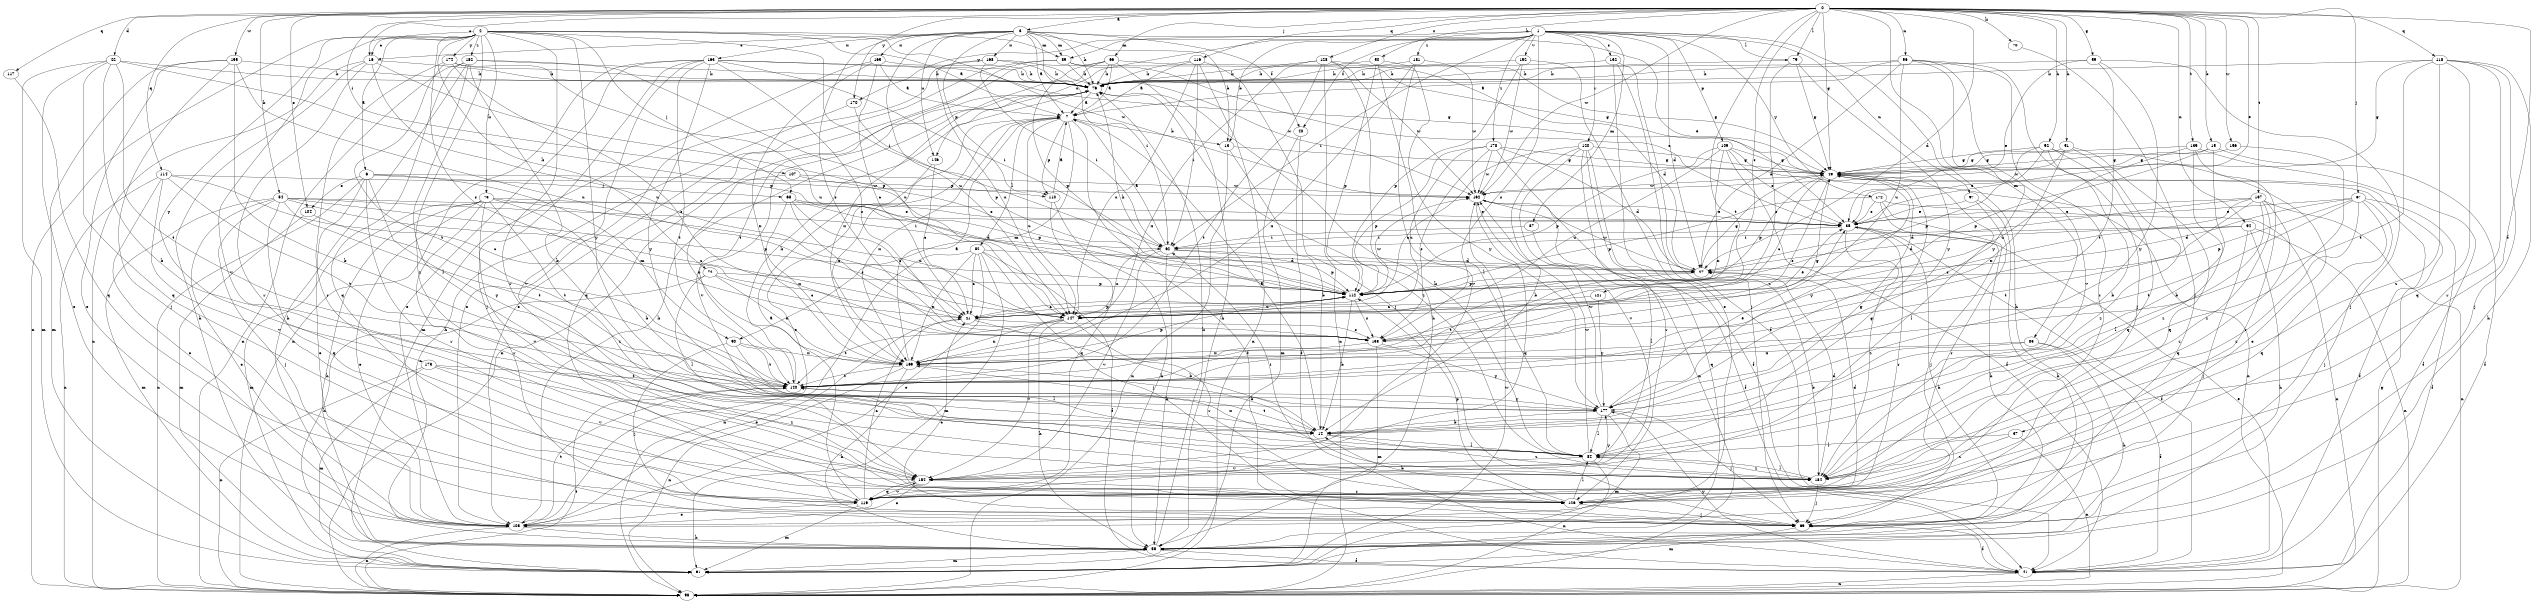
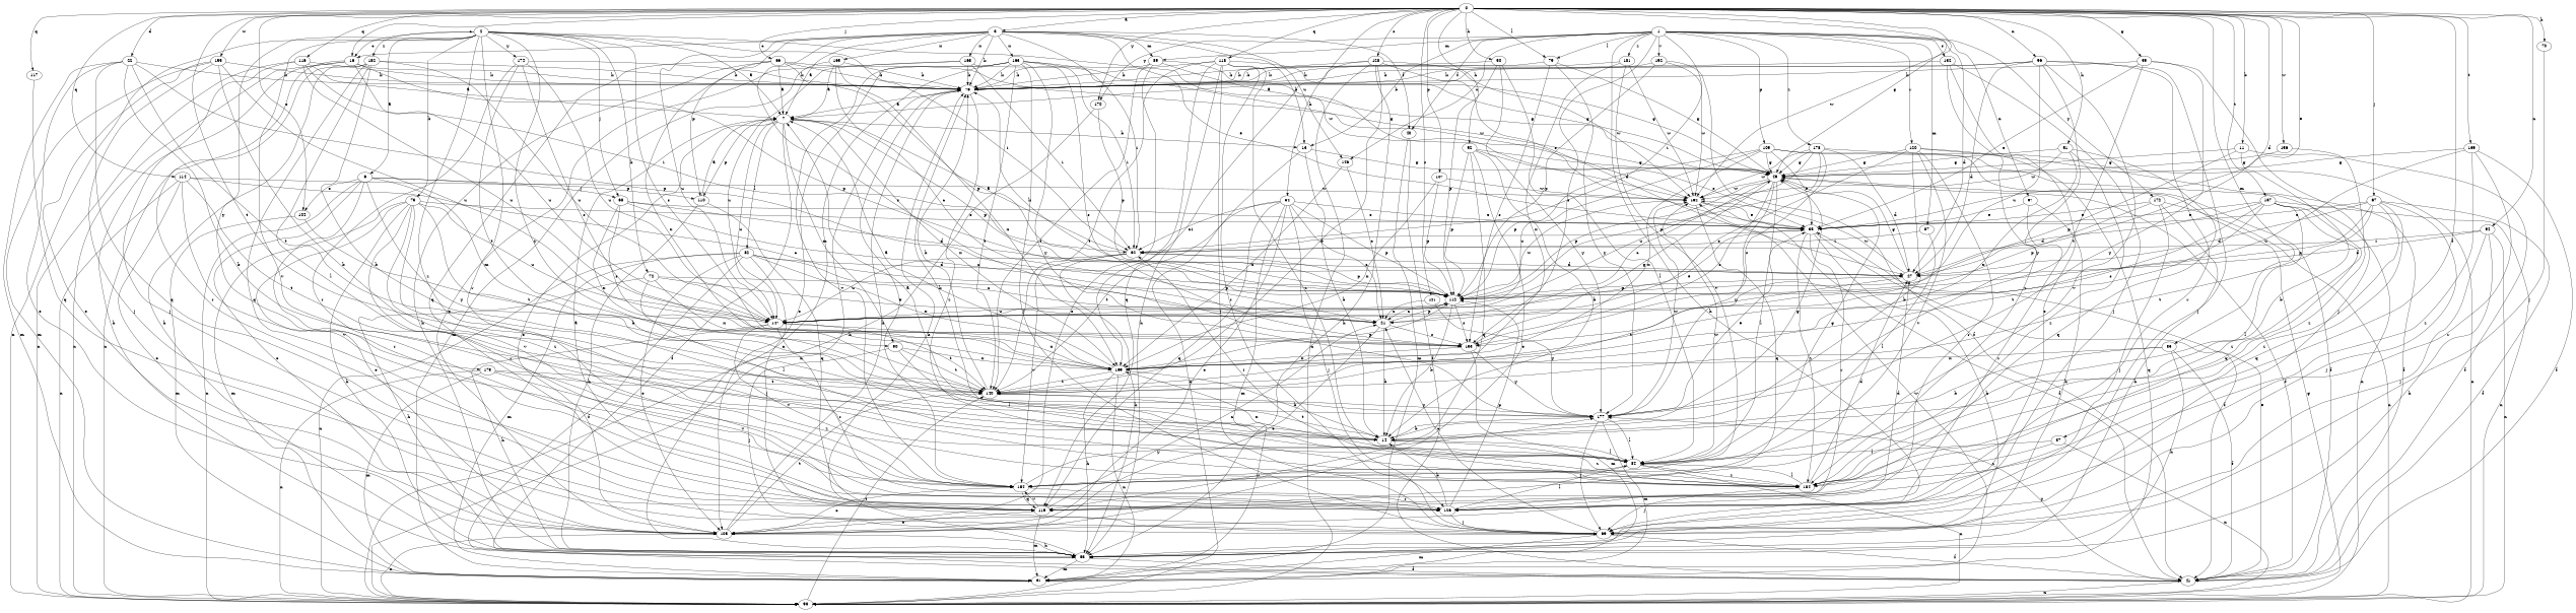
  strict digraph {
    0
    3
-   11 [label=15]
+   11
    16
    22
    27
    35
    37
    49
    50
    51
    52
    54
    59
    66
    67
    70
    79
    85
    94
    96
    104
    107
    114
    116
    117
    118
    128
    n29 [label=121]
    137
    139
    140
    155
    156
    162
    170
    13
    40
    62
    89
    133
    146
    7
    76
    110
    147
    163
    165
    168
    41
    112
    14
    55
    98
    126
    105
    91
    119
    184
    84
    177
    21
    169
    69
    154
    1
    87
    97
    109
    120
    132
    152
    172
    178
    181
    2
    6
    68
    72
    73
    173
    174
    182
    90
    82
    0 -> 3 [label=a]
    0 -> 11 [label=b]
    0 -> 16 [label=c]
    0 -> 22 [label=d]
    0 -> 27 [label=d]
    0 -> 35 [label=e]
    0 -> 37 [label=f]
    0 -> 49 [label=g]
    0 -> 50 [label=h]
    0 -> 51 [label=h]
    0 -> 52 [label=h]
    0 -> 54 [label=h]
    0 -> 59 [label=g]
    0 -> 66 [label=j]
    0 -> 67 [label=j]
    0 -> 70 [label=k]
    0 -> 79 [label=l]
    0 -> 85 [label=m]
    0 -> 94 [label=n]
    0 -> 96 [label=n]
    0 -> 104 [label=o]
-   0 -> 107 [label=i]
+   0 -> 107 [label=p]
    0 -> 114 [label=q]
    0 -> 116 [label=q]
    0 -> 117 [label=q]
    0 -> 118 [label=q]
    0 -> 128 [label=s]
    0 -> n29 [label=s]
    0 -> 137 [label=t]
    0 -> 139 [label=t]
    0 -> 140 [label=t]
    0 -> 155 [label=w]
    0 -> 156 [label=w]
    0 -> 162 [label=w]
    0 -> 170 [label=y]
    3 -> 16 [label=c]
    3 -> 35 [label=e]
    3 -> 13 [label=b]
    3 -> 40 [label=f]
    3 -> 62 [label=i]
    3 -> 89 [label=m]
    3 -> 133 [label=s]
    3 -> 146 [label=u]
    3 -> 7 [label=a]
    3 -> 76 [label=k]
    3 -> 110 [label=p]
    3 -> 147 [label=u]
    3 -> 163 [label=x]
    3 -> 165 [label=x]
    3 -> 168 [label=x]
    11 -> 49 [label=g]
    11 -> 41 [label=f]
    11 -> 112 [label=p]
    11 -> 14 [label=b]
    16 -> 76 [label=k]
    16 -> 147 [label=u]
    16 -> 112 [label=p]
    16 -> 55 [label=h]
    16 -> 98 [label=n]
    16 -> 126 [label=r]
    22 -> 140 [label=t]
    22 -> 76 [label=k]
    22 -> 112 [label=p]
    22 -> 14 [label=b]
    22 -> 105 [label=o]
    22 -> 91 [label=m]
    22 -> 119 [label=q]
    27 -> 49 [label=g]
    27 -> 140 [label=t]
    27 -> 162 [label=w]
    27 -> 112 [label=p]
    35 -> 62 [label=i]
    35 -> 41 [label=f]
    35 -> 55 [label=h]
    35 -> 126 [label=r]
    35 -> 184 [label=z]
    37 -> 98 [label=n]
    37 -> 184 [label=z]
    37 -> 84 [label=l]
    49 -> 162 [label=w]
    49 -> 133 [label=s]
    49 -> 41 [label=f]
    49 -> 112 [label=p]
    49 -> 84 [label=l]
    49 -> 177 [label=y]
    49 -> 21 [label=c]
    50 -> 76 [label=k]
    50 -> 112 [label=p]
    50 -> 84 [label=l]
    50 -> 177 [label=y]
    51 -> 49 [label=g]
    51 -> 162 [label=w]
    51 -> 119 [label=q]
    51 -> 184 [label=z]
    51 -> 169 [label=x]
    52 -> 35 [label=e]
    52 -> 49 [label=g]
    52 -> 112 [label=p]
    52 -> 14 [label=b]
    52 -> 105 [label=o]
    52 -> 119 [label=q]
    54 -> 35 [label=e]
    54 -> 140 [label=t]
    54 -> 62 [label=i]
    54 -> 112 [label=p]
    54 -> 105 [label=o]
    54 -> 91 [label=m]
    54 -> 119 [label=q]
    54 -> 21 [label=c]
    54 -> 69 [label=j]
    59 -> 35 [label=e]
    59 -> 140 [label=t]
    59 -> 76 [label=k]
    59 -> 177 [label=y]
    59 -> 69 [label=j]
    66 -> 49 [label=g]
    66 -> 7 [label=a]
    66 -> 76 [label=k]
    66 -> 112 [label=p]
    66 -> 55 [label=h]
    66 -> 119 [label=q]
    66 -> 169 [label=x]
    67 -> 27 [label=d]
    67 -> 35 [label=e]
    67 -> 140 [label=t]
    67 -> 41 [label=f]
    67 -> 112 [label=p]
    67 -> 119 [label=q]
    67 -> 184 [label=z]
    67 -> 69 [label=j]
    70 -> 69 [label=j]
    79 -> 49 [label=g]
    79 -> 133 [label=s]
    79 -> 76 [label=k]
    79 -> 177 [label=y]
    85 -> 41 [label=f]
    85 -> 14 [label=b]
    85 -> 55 [label=h]
    85 -> 169 [label=x]
    94 -> 27 [label=d]
    94 -> 62 [label=i]
    94 -> 55 [label=h]
    94 -> 98 [label=n]
    94 -> 69 [label=j]
    96 -> 27 [label=d]
    96 -> 7 [label=a]
    96 -> 76 [label=k]
    96 -> 147 [label=u]
    96 -> 126 [label=r]
    96 -> 177 [label=y]
    96 -> 69 [label=j]
    96 -> 154 [label=v]
    104 -> 140 [label=t]
    104 -> 91 [label=m]
    107 -> 162 [label=w]
    107 -> 112 [label=p]
    107 -> 169 [label=x]
    114 -> 140 [label=t]
    114 -> 162 [label=w]
    114 -> 98 [label=n]
    114 -> 105 [label=o]
    114 -> 21 [label=c]
    114 -> 154 [label=v]
    116 -> 62 [label=i]
    116 -> 7 [label=a]
    116 -> 76 [label=k]
    116 -> 147 [label=u]
    116 -> 98 [label=n]
    116 -> 69 [label=j]
    117 -> 119 [label=q]
    118 -> 49 [label=g]
    118 -> 140 [label=t]
    118 -> 76 [label=k]
    118 -> 55 [label=h]
    118 -> 126 [label=r]
    118 -> 119 [label=q]
    118 -> 184 [label=z]
    118 -> 69 [label=j]
    128 -> 27 [label=d]
    128 -> 140 [label=t]
    128 -> 162 [label=w]
    128 -> 76 [label=k]
    128 -> 55 [label=h]
    128 -> 98 [label=n]
    128 -> 169 [label=x]
    n29 -> 177 [label=y]
    n29 -> 21 [label=c]
    137 -> 27 [label=d]
    137 -> 35 [label=e]
    137 -> 140 [label=t]
    137 -> 133 [label=s]
    137 -> 98 [label=n]
    137 -> 119 [label=q]
    137 -> 184 [label=z]
    137 -> 84 [label=l]
    139 -> 49 [label=g]
    139 -> 147 [label=u]
    139 -> 41 [label=f]
    139 -> 126 [label=r]
    139 -> 184 [label=z]
    140 -> 76 [label=k]
    140 -> 177 [label=y]
    155 -> 76 [label=k]
    155 -> 147 [label=u]
    155 -> 14 [label=b]
    155 -> 105 [label=o]
    155 -> 91 [label=m]
    155 -> 69 [label=j]
    156 -> 49 [label=g]
    156 -> 184 [label=z]
    162 -> 35 [label=e]
    162 -> 41 [label=f]
    162 -> 119 [label=q]
    170 -> 112 [label=p]
    170 -> 55 [label=h]
    13 -> 49 [label=g]
    13 -> 14 [label=b]
    13 -> 98 [label=n]
    40 -> 41 [label=f]
    40 -> 91 [label=m]
    62 -> 27 [label=d]
    62 -> 7 [label=a]
    62 -> 147 [label=u]
    62 -> 112 [label=p]
    62 -> 55 [label=h]
    62 -> 154 [label=v]
    89 -> 35 [label=e]
    89 -> 49 [label=g]
    89 -> 140 [label=t]
    89 -> 76 [label=k]
    89 -> 105 [label=o]
    133 -> 49 [label=g]
    133 -> 91 [label=m]
    133 -> 177 [label=y]
    133 -> 169 [label=x]
    146 -> 21 [label=c]
    146 -> 169 [label=x]
    7 -> 13 [label=b]
    7 -> 110 [label=p]
    7 -> 147 [label=u]
    7 -> 41 [label=f]
+   7 -> 112 [label=p]
    7 -> 105 [label=o]
    7 -> 169 [label=x]
    7 -> 90 [label=m]
    7 -> 82 [label=l]
    76 -> 7 [label=a]
    76 -> 98 [label=n]
    76 -> 184 [label=z]
    76 -> 154 [label=v]
    110 -> 7 [label=a]
    110 -> 55 [label=h]
    110 -> 119 [label=q]
    147 -> 35 [label=e]
    147 -> 140 [label=t]
    147 -> 55 [label=h]
    147 -> 126 [label=r]
    147 -> 169 [label=x]
    147 -> 154 [label=v]
    163 -> 49 [label=g]
    163 -> 140 [label=t]
    163 -> 62 [label=i]
    163 -> 133 [label=s]
    163 -> 76 [label=k]
    163 -> 98 [label=n]
    163 -> 105 [label=o]
    163 -> 177 [label=y]
    163 -> 69 [label=j]
    163 -> 154 [label=v]
    165 -> 7 [label=a]
    165 -> 76 [label=k]
    165 -> 91 [label=m]
    165 -> 21 [label=c]
    165 -> 169 [label=x]
    168 -> 162 [label=w]
    168 -> 62 [label=i]
    168 -> 76 [label=k]
    168 -> 147 [label=u]
    168 -> 105 [label=o]
    41 -> 35 [label=e]
    41 -> 98 [label=n]
    41 -> 177 [label=y]
    112 -> 162 [label=w]
    112 -> 133 [label=s]
    112 -> 76 [label=k]
    112 -> 147 [label=u]
    112 -> 14 [label=b]
    112 -> 21 [label=c]
    14 -> 49 [label=g]
    14 -> 140 [label=t]
    14 -> 7 [label=a]
    14 -> 184 [label=z]
    14 -> 84 [label=l]
    55 -> 76 [label=k]
    55 -> 41 [label=f]
    55 -> 91 [label=m]
    98 -> 49 [label=g]
    98 -> 140 [label=t]
    126 -> 27 [label=d]
    126 -> 112 [label=p]
    126 -> 14 [label=b]
    126 -> 84 [label=l]
    126 -> 69 [label=j]
    105 -> 140 [label=t]
    105 -> 76 [label=k]
    105 -> 55 [label=h]
    105 -> 98 [label=n]
    91 -> 162 [label=w]
    119 -> 7 [label=a]
    119 -> 105 [label=o]
    119 -> 91 [label=m]
    119 -> 21 [label=c]
    119 -> 154 [label=v]
    184 -> 27 [label=d]
    184 -> 62 [label=i]
    184 -> 84 [label=l]
    184 -> 69 [label=j]
    84 -> 49 [label=g]
    84 -> 162 [label=w]
    84 -> 76 [label=k]
    84 -> 98 [label=n]
    84 -> 184 [label=z]
    84 -> 169 [label=x]
    84 -> 154 [label=v]
    177 -> 35 [label=e]
    177 -> 162 [label=w]
    177 -> 14 [label=b]
    177 -> 91 [label=m]
    177 -> 84 [label=l]
    177 -> 69 [label=j]
    21 -> 133 [label=s]
    21 -> 112 [label=p]
    21 -> 14 [label=b]
    21 -> 105 [label=o]
    169 -> 140 [label=t]
    169 -> 7 [label=a]
    169 -> 112 [label=p]
    169 -> 14 [label=b]
    169 -> 55 [label=h]
    169 -> 98 [label=n]
    69 -> 41 [label=f]
    69 -> 91 [label=m]
    69 -> 21 [label=c]
    154 -> 126 [label=r]
    154 -> 105 [label=o]
    154 -> 119 [label=q]
    154 -> 177 [label=y]
    1 -> 27 [label=d]
    1 -> 79 [label=l]
    1 -> 170 [label=y]
    1 -> 13 [label=b]
    1 -> 40 [label=f]
    1 -> 62 [label=i]
    1 -> 89 [label=m]
    1 -> 133 [label=s]
    1 -> 146 [label=u]
    1 -> 55 [label=h]
    1 -> 87 [label=m]
    1 -> 97 [label=n]
    1 -> 109 [label=p]
    1 -> 120 [label=r]
    1 -> 132 [label=s]
    1 -> 152 [label=v]
    1 -> 172 [label=y]
    1 -> 178 [label=z]
    1 -> 181 [label=z]
    87 -> 62 [label=i]
    87 -> 84 [label=l]
    97 -> 35 [label=e]
    97 -> 55 [label=h]
    97 -> 126 [label=r]
    109 -> 35 [label=e]
    109 -> 49 [label=g]
    109 -> 147 [label=u]
    109 -> 41 [label=f]
    109 -> 112 [label=p]
    109 -> 98 [label=n]
    109 -> 169 [label=x]
    120 -> 49 [label=g]
    120 -> 41 [label=f]
    120 -> 14 [label=b]
    120 -> 126 [label=r]
    120 -> 91 [label=q]
    120 -> 21 [label=c]
    120 -> 154 [label=v]
    132 -> 76 [label=k]
    132 -> 105 [label=o]
    132 -> 184 [label=z]
    132 -> 69 [label=j]
    152 -> 162 [label=w]
    152 -> 76 [label=k]
    152 -> 41 [label=f]
    152 -> 112 [label=p]
    172 -> 35 [label=e]
    172 -> 112 [label=p]
    172 -> 55 [label=h]
    172 -> 98 [label=n]
    172 -> 69 [label=j]
    178 -> 27 [label=d]
    178 -> 49 [label=g]
    178 -> 162 [label=w]
    178 -> 133 [label=s]
    178 -> 147 [label=u]
    178 -> 112 [label=p]
    178 -> 98 [label=n]
    181 -> 162 [label=w]
    181 -> 76 [label=k]
    181 -> 169 [label=x]
    181 -> 154 [label=v]
    2 -> 16 [label=c]
    2 -> 162 [label=w]
    2 -> 62 [label=i]
-   2 -> 89 [label=m]
    2 -> 133 [label=s]
    2 -> 7 [label=a]
    2 -> 98 [label=n]
    2 -> 126 [label=r]
    2 -> 184 [label=z]
    2 -> 177 [label=y]
    2 -> 154 [label=v]
    2 -> 6 [label=a]
    2 -> 68 [label=j]
    2 -> 72 [label=k]
    2 -> 73 [label=k]
    2 -> 173 [label=y]
    2 -> 174 [label=y]
    2 -> 182 [label=z]
    6 -> 104 [label=o]
    6 -> 110 [label=p]
    6 -> 98 [label=n]
    6 -> 126 [label=r]
    6 -> 105 [label=o]
    6 -> 177 [label=y]
    6 -> 68 [label=j]
    6 -> 90 [label=m]
    68 -> 27 [label=d]
    68 -> 35 [label=e]
    68 -> 133 [label=s]
    68 -> 21 [label=c]
    68 -> 169 [label=x]
    72 -> 112 [label=p]
    72 -> 55 [label=h]
    72 -> 84 [label=l]
    72 -> 21 [label=c]
    72 -> 169 [label=x]
    73 -> 35 [label=e]
    73 -> 147 [label=u]
    73 -> 14 [label=b]
    73 -> 55 [label=h]
    73 -> 126 [label=r]
    73 -> 105 [label=o]
    73 -> 91 [label=m]
    73 -> 184 [label=z]
    73 -> 154 [label=v]
    173 -> 140 [label=t]
    173 -> 98 [label=n]
    173 -> 91 [label=m]
    173 -> 184 [label=z]
    173 -> 154 [label=v]
    174 -> 140 [label=t]
    174 -> 133 [label=s]
    174 -> 76 [label=k]
    174 -> 147 [label=u]
    174 -> 126 [label=r]
    182 -> 76 [label=k]
    182 -> 147 [label=u]
    182 -> 14 [label=b]
    182 -> 55 [label=h]
    182 -> 98 [label=n]
    182 -> 119 [label=q]
    182 -> 84 [label=l]
    90 -> 140 [label=t]
    90 -> 84 [label=l]
    90 -> 169 [label=x]
    90 -> 69 [label=j]
    82 -> 27 [label=d]
    82 -> 41 [label=f]
    82 -> 98 [label=n]
    82 -> 105 [label=o]
    82 -> 91 [label=m]
    82 -> 21 [label=c]
    82 -> 169 [label=x]
    82 -> 69 [label=j]
  }
